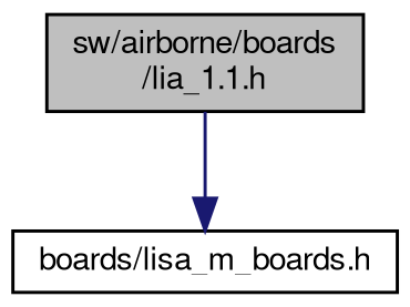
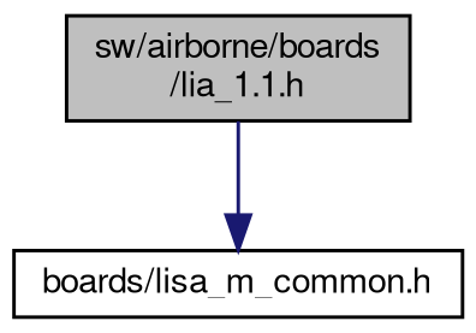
  digraph {
    node [color=black fontname=FreeSans fontsize=10 shape=record style=filled]
    n1 [fillcolor=grey75 fontcolor=black height=0.2 label="sw/airborne/boards\l/lia_1.1.h" width=0.4]
-   n2 [fillcolor=white height=0.2 label="boards/lisa_m_boards.h" width=0.4]
+   n2 [fillcolor=white height=0.2 label="boards/lisa_m_common.h" width=0.4]
    n1 -> n2 [color=midnightblue fontname=FreeSans fontsize=10 labelfontname=FreeSans labelfontsize=10 style=solid]
  }
